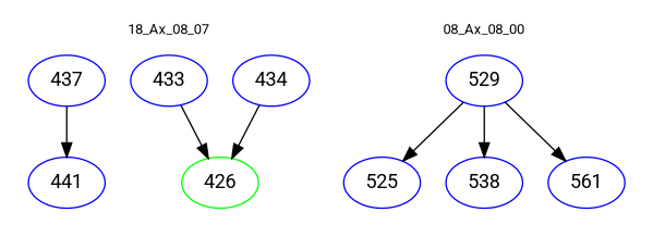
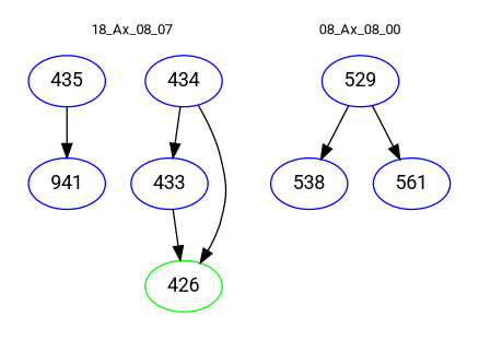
  digraph {
    fontname=Roboto
    node [color=blue fontname=Roboto]
    edge [color=black fontname=Roboto]
    n1 [label=434]
    n2 [label=433]
-   n3 [label=437]
+   n3 [label=435]
    n4 [color=green label=426]
-   n5 [label=441]
+   n5 [label=941]
    n6 [label=529]
-   n7 [label=525]
    n8 [label=538]
    n9 [label=561]
    subgraph cluster_1 {
      color=white
      fontsize=10
      label="18_Ax_08_07"
      n1
      n2
      n3
      n4
      n5
    }
    subgraph cluster_2 {
      color=white
      fontsize=10
      label="08_Ax_08_00"
      n6
-     n7
      n8
      n9
    }
+   n1 -> n2
    n1 -> n4
    n2 -> n4
    n3 -> n5
-   n6 -> n7
    n6 -> n8
    n6 -> n9
  }
